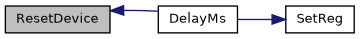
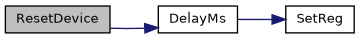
  digraph {
    rankdir=LR
    node [color=black fillcolor=white fontname=Helvetica fontsize=10 shape=record style=filled]
    edge [color=midnightblue fontname=Helvetica fontsize=10 labelfontname=Helvetica labelfontsize=10 style=solid]
    n1 [fillcolor=grey75 fontcolor=black height=0.2 label=ResetDevice width=0.4]
    n2 [height=0.2 label=DelayMs width=0.4]
    n3 [height=0.2 label=SetReg width=0.4]
-   n2 -> n1
+   n1 -> n2
    n2 -> n3
  }
